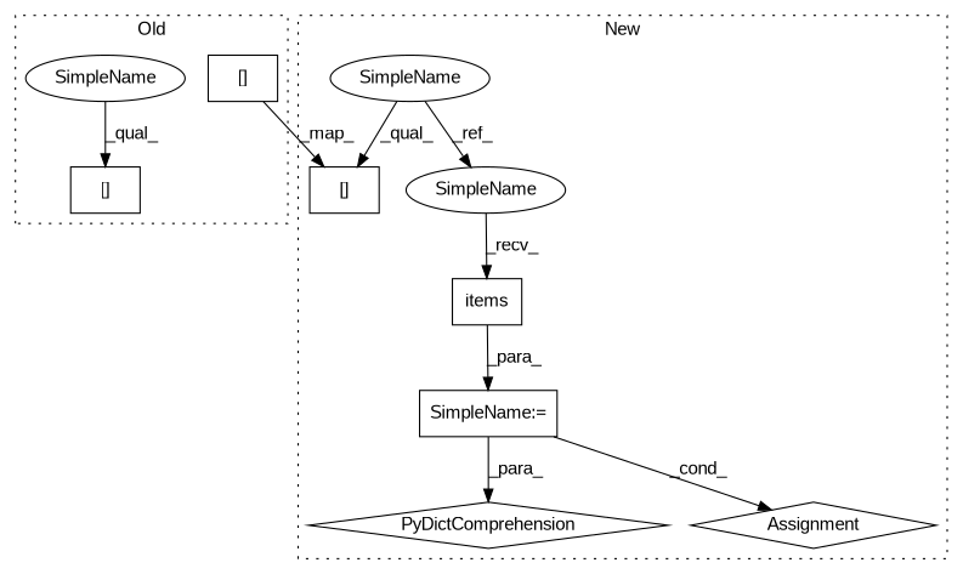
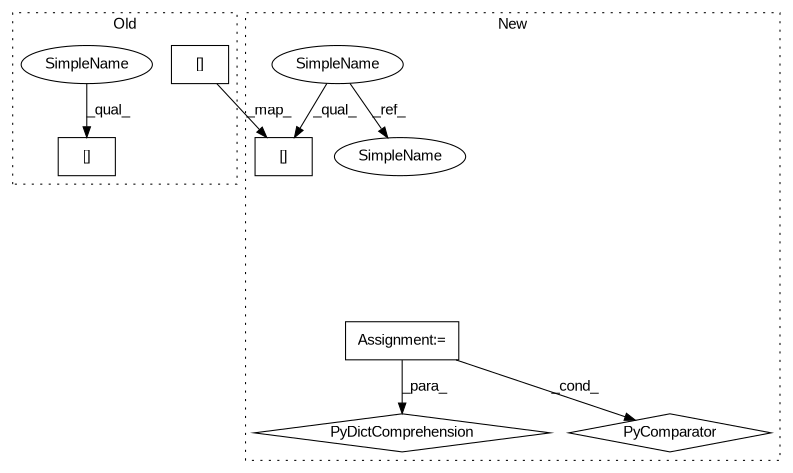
  digraph {
    fontname="Liberation Sans"
    node [a=2 fontname="Liberation Sans" l="5,1" s=626 shape=box]
    edge [fontname="Liberation Sans"]
    n1 [label="[]" s="755,779"]
    n2 [label="[]" s="702,721"]
    n3 [a=42 l=4 label=SimpleName s=755 shape=ellipse]
-   n4 [a=32 l=7 label=items s=642]
-   n5 [a=7 l=56 label="SimpleName:="]
+   n5 [a=7 l=56 label="Assignment:="]
    n6 [a=42 l=4 label=SimpleName s=425 shape=ellipse]
    n7 [label="[]" s="468,487"]
    n8 [a=110 l=147 label=PyDictComprehension s=543 shape=diamond]
-   n9 [a=113 l=56 label=Assignment shape=diamond]
+   n9 [a=113 l=56 label=PyComparator shape=diamond]
    n10 [a=42 l=4 label=SimpleName s=637 shape=ellipse]
    subgraph cluster_1 {
      label=Old
      style=dotted
      n1
      n2
      n3
    }
    subgraph cluster_2 {
      label=New
      style=dotted
-     n4
      n5
      n6
      n7
      n8
      n9
      n10
    }
    n2 -> n7 [label=_map_]
    n3 -> n1 [label=_qual_]
-   n4 -> n5 [label=_para_]
    n5 -> n8 [label=_para_]
    n5 -> n9 [label=_cond_]
    n6 -> n7 [label=_qual_]
    n6 -> n10 [label=_ref_]
-   n10 -> n4 [label=_recv_]
  }
